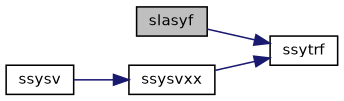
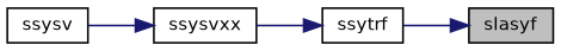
  digraph {
    rankdir=RL
    node [color=black fillcolor=white fontname=Helvetica fontsize=10 shape=record style=filled]
    edge [color=midnightblue dir=back fontname=Helvetica fontsize=10 labelfontname=Helvetica labelfontsize=10 style=solid]
    n1 [fillcolor=grey75 fontcolor=black height=0.2 label=slasyf width=0.4]
    n2 [height=0.2 label=ssytrf width=0.4]
    n3 [height=0.2 label=ssysvxx width=0.4]
    n4 [height=0.2 label=ssysv width=0.4]
-   n2 -> n1
+   n1 -> n2
    n2 -> n3
    n3 -> n4
  }
